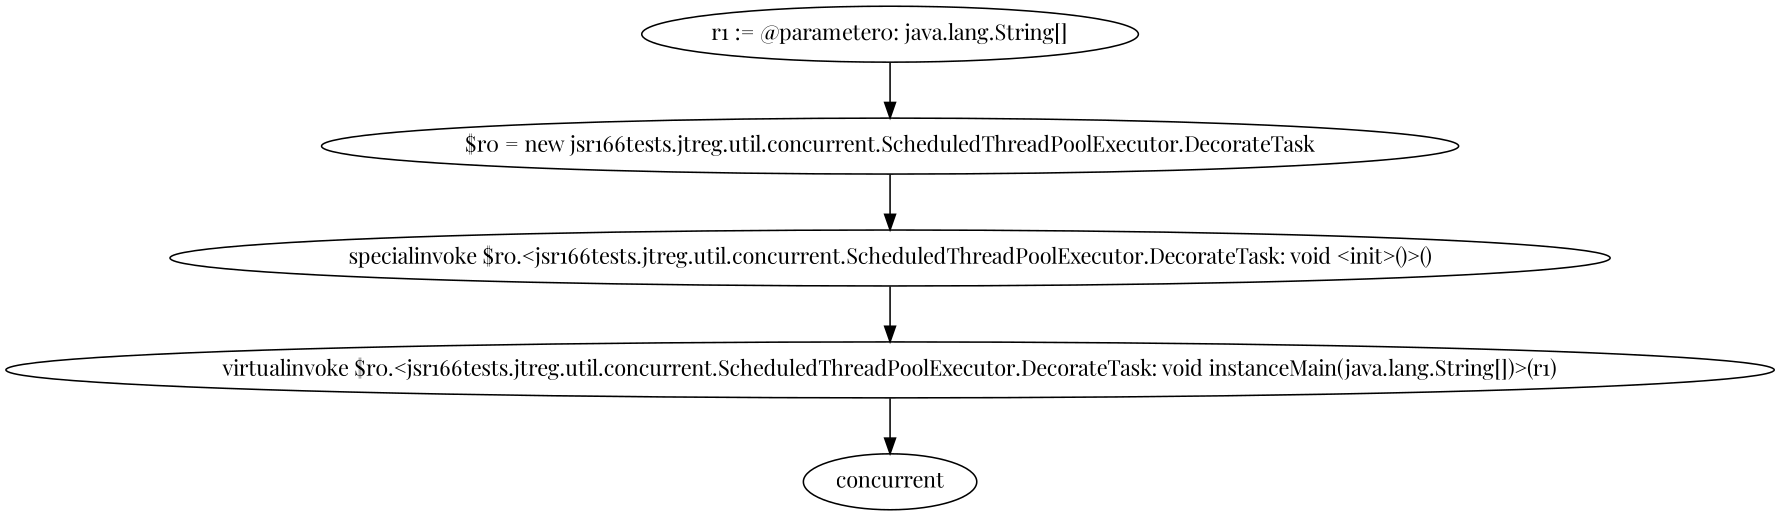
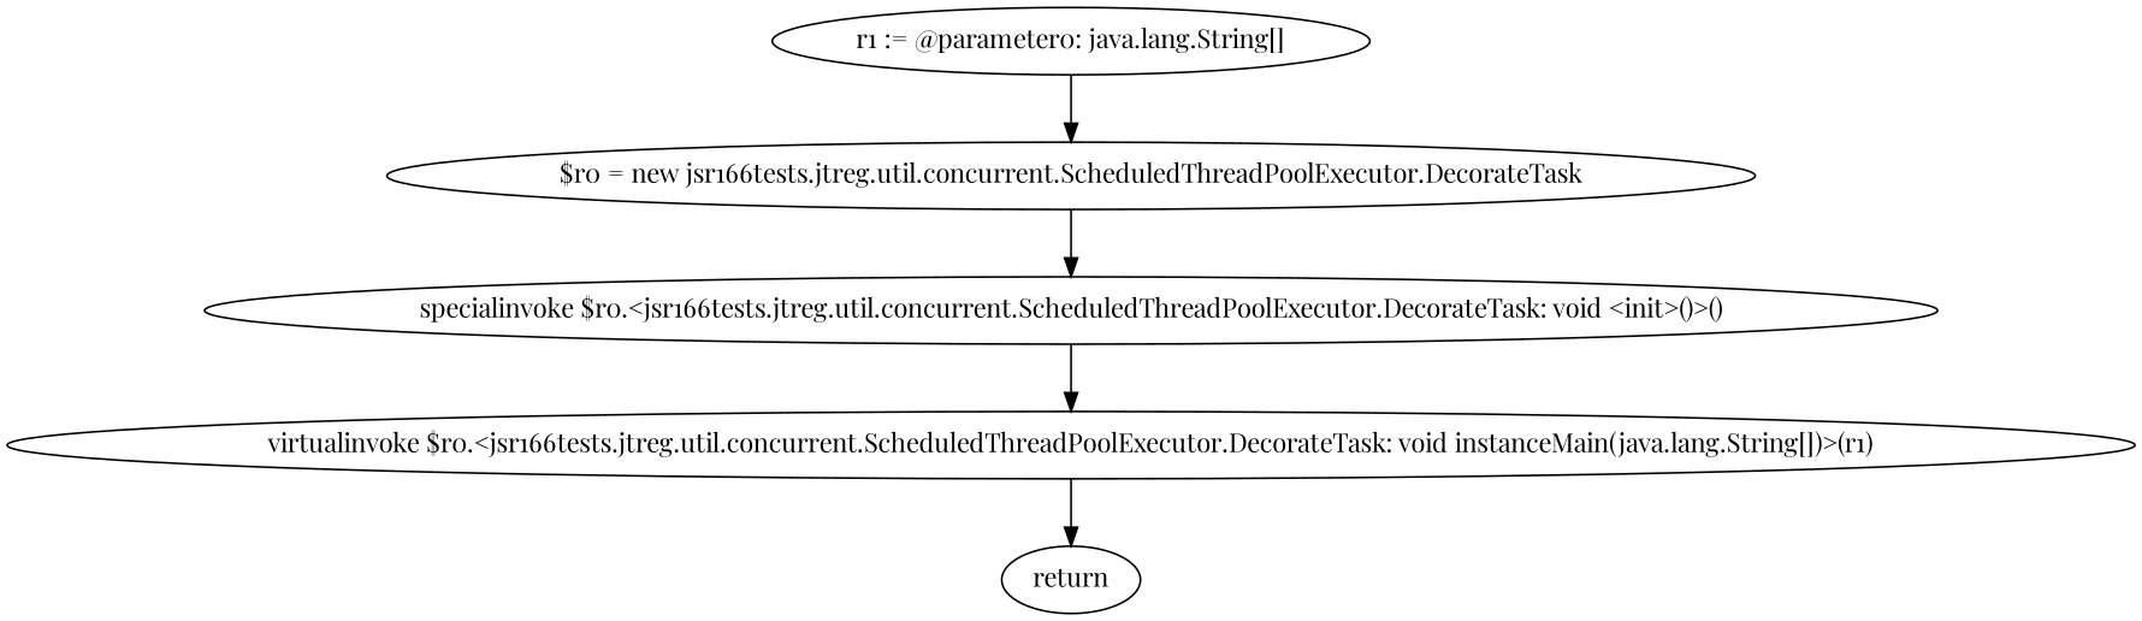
  digraph {
    fontname="Playfair Display"
    node [fontname="Playfair Display"]
    edge [fontname="Playfair Display"]
    "r1 := @parameter0: java.lang.String[]"
    "$r0 = new jsr166tests.jtreg.util.concurrent.ScheduledThreadPoolExecutor.DecorateTask"
    "specialinvoke $r0.<jsr166tests.jtreg.util.concurrent.ScheduledThreadPoolExecutor.DecorateTask: void <init>()>()"
    "virtualinvoke $r0.<jsr166tests.jtreg.util.concurrent.ScheduledThreadPoolExecutor.DecorateTask: void instanceMain(java.lang.String[])>(r1)"
-   return [label=concurrent]
+   return
    "r1 := @parameter0: java.lang.String[]" -> "$r0 = new jsr166tests.jtreg.util.concurrent.ScheduledThreadPoolExecutor.DecorateTask"
    "$r0 = new jsr166tests.jtreg.util.concurrent.ScheduledThreadPoolExecutor.DecorateTask" -> "specialinvoke $r0.<jsr166tests.jtreg.util.concurrent.ScheduledThreadPoolExecutor.DecorateTask: void <init>()>()"
    "specialinvoke $r0.<jsr166tests.jtreg.util.concurrent.ScheduledThreadPoolExecutor.DecorateTask: void <init>()>()" -> "virtualinvoke $r0.<jsr166tests.jtreg.util.concurrent.ScheduledThreadPoolExecutor.DecorateTask: void instanceMain(java.lang.String[])>(r1)"
    "virtualinvoke $r0.<jsr166tests.jtreg.util.concurrent.ScheduledThreadPoolExecutor.DecorateTask: void instanceMain(java.lang.String[])>(r1)" -> return
  }
